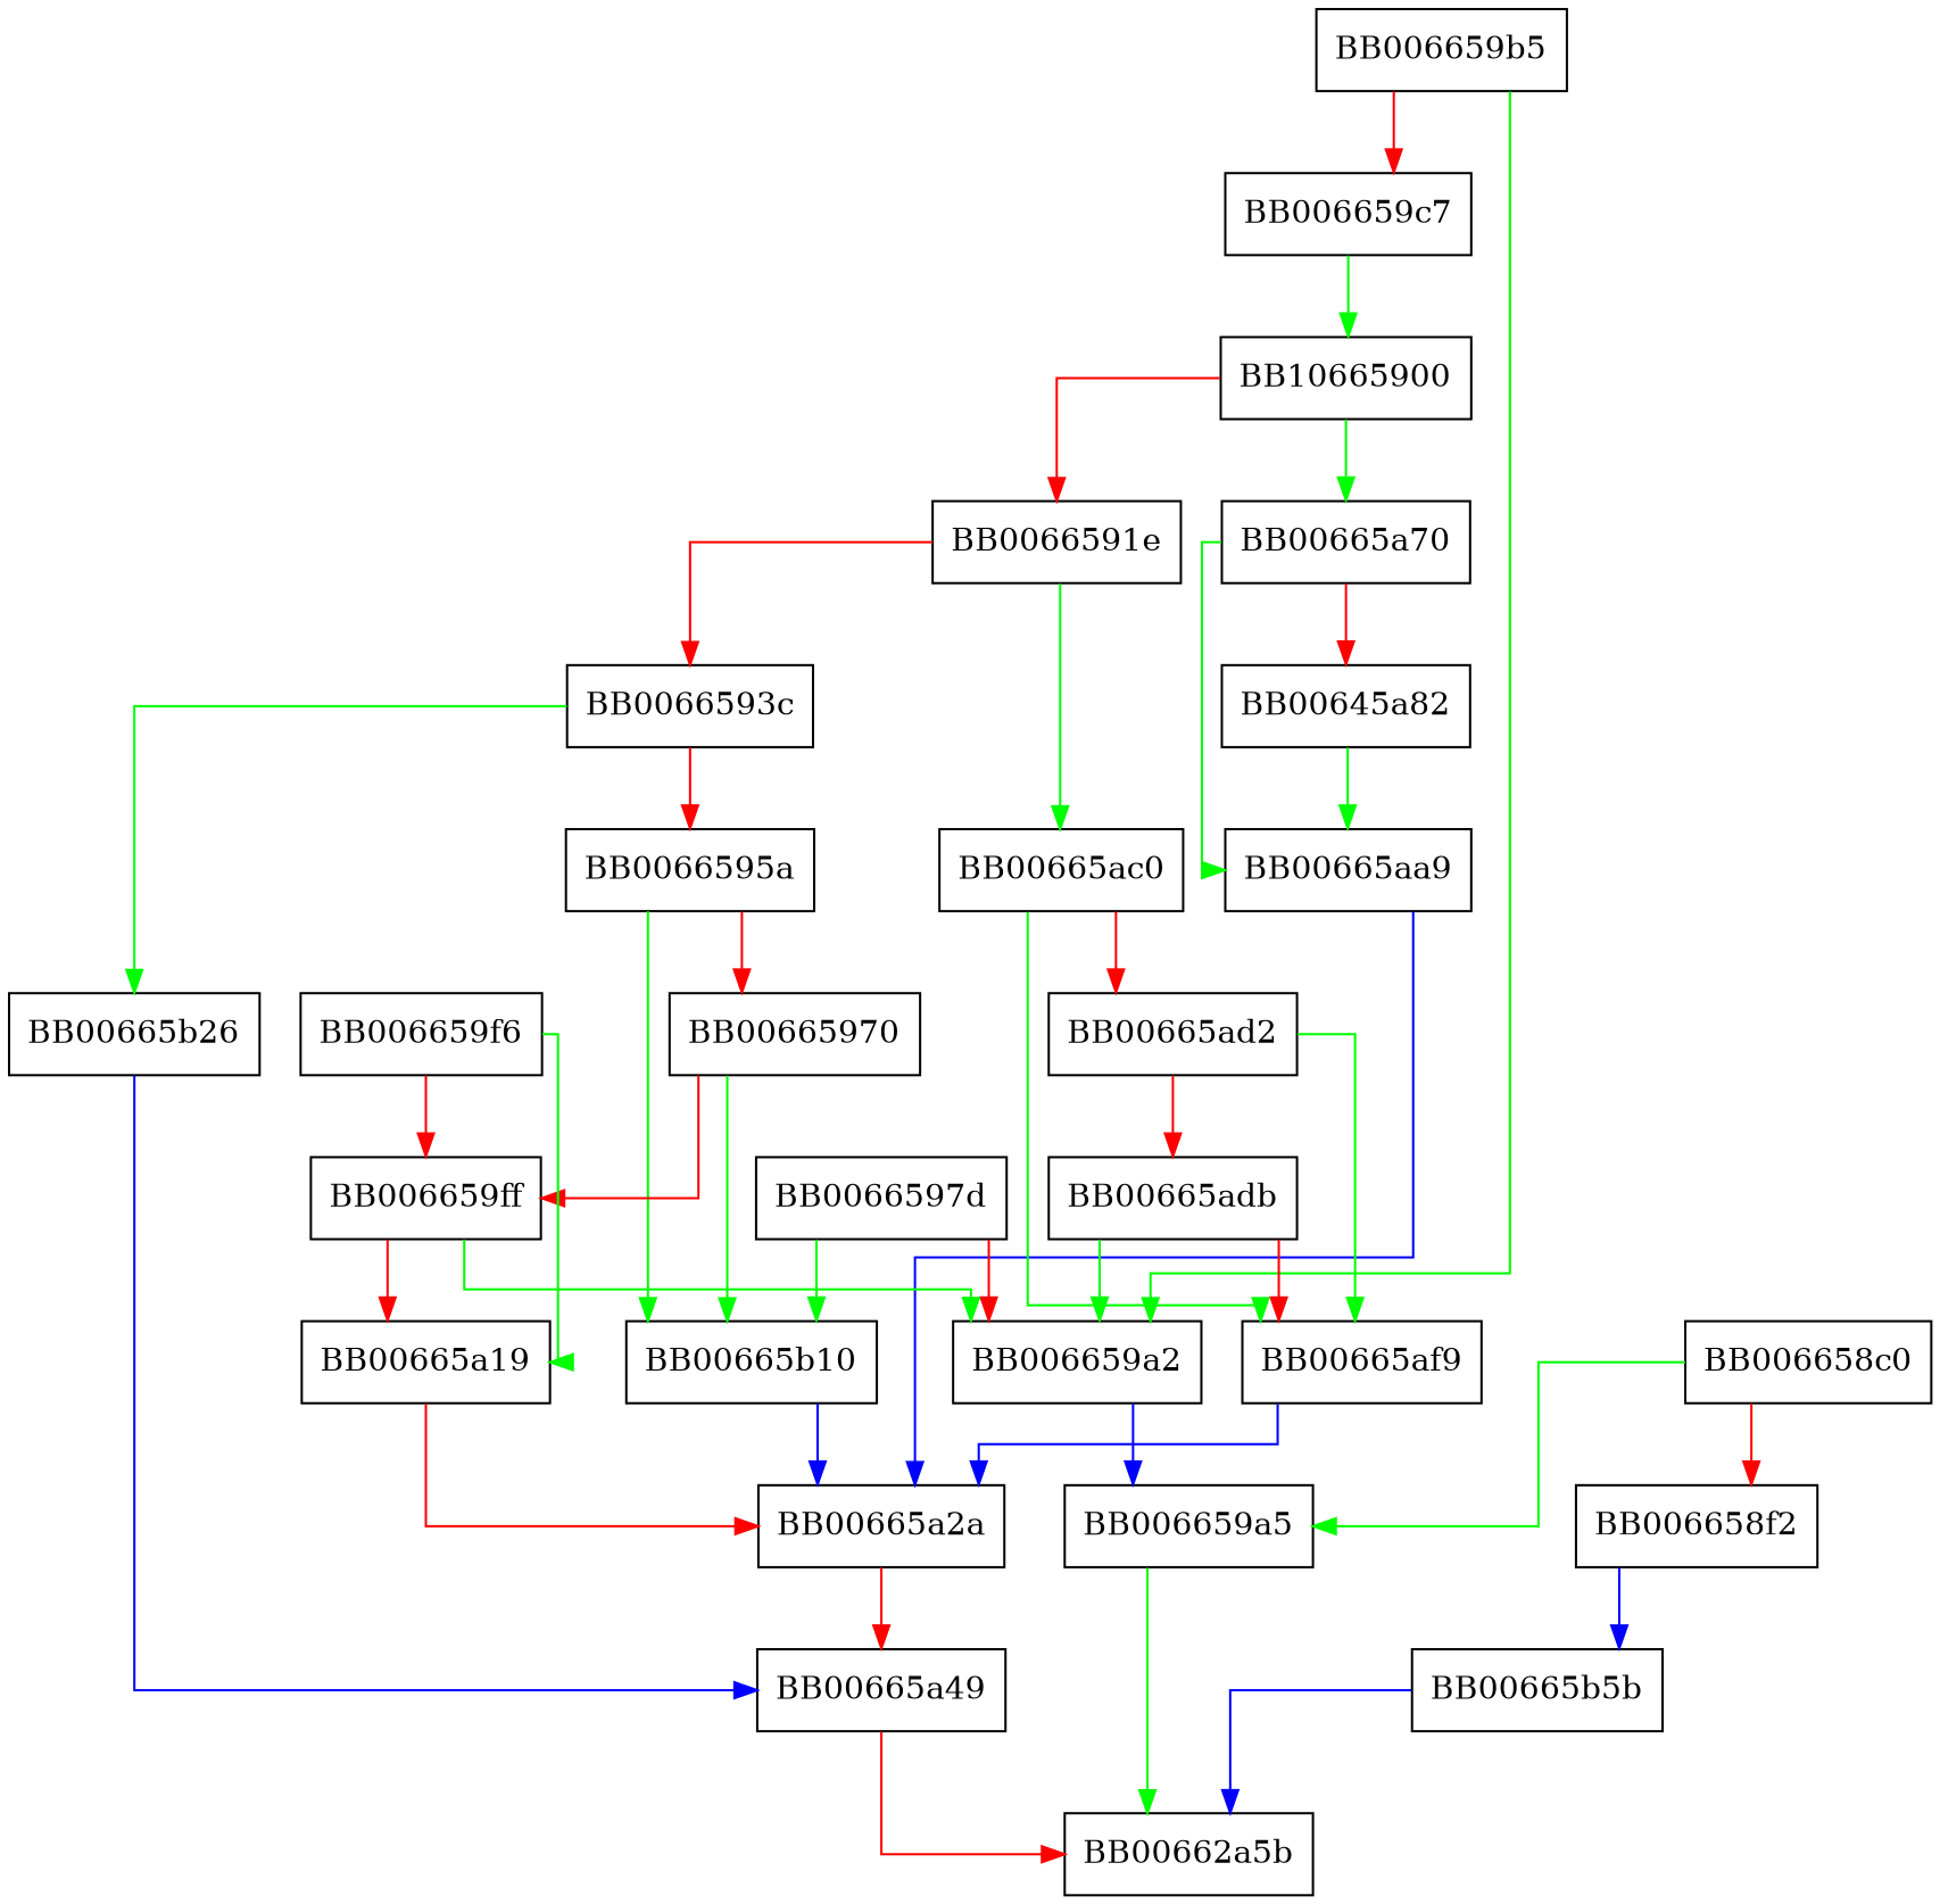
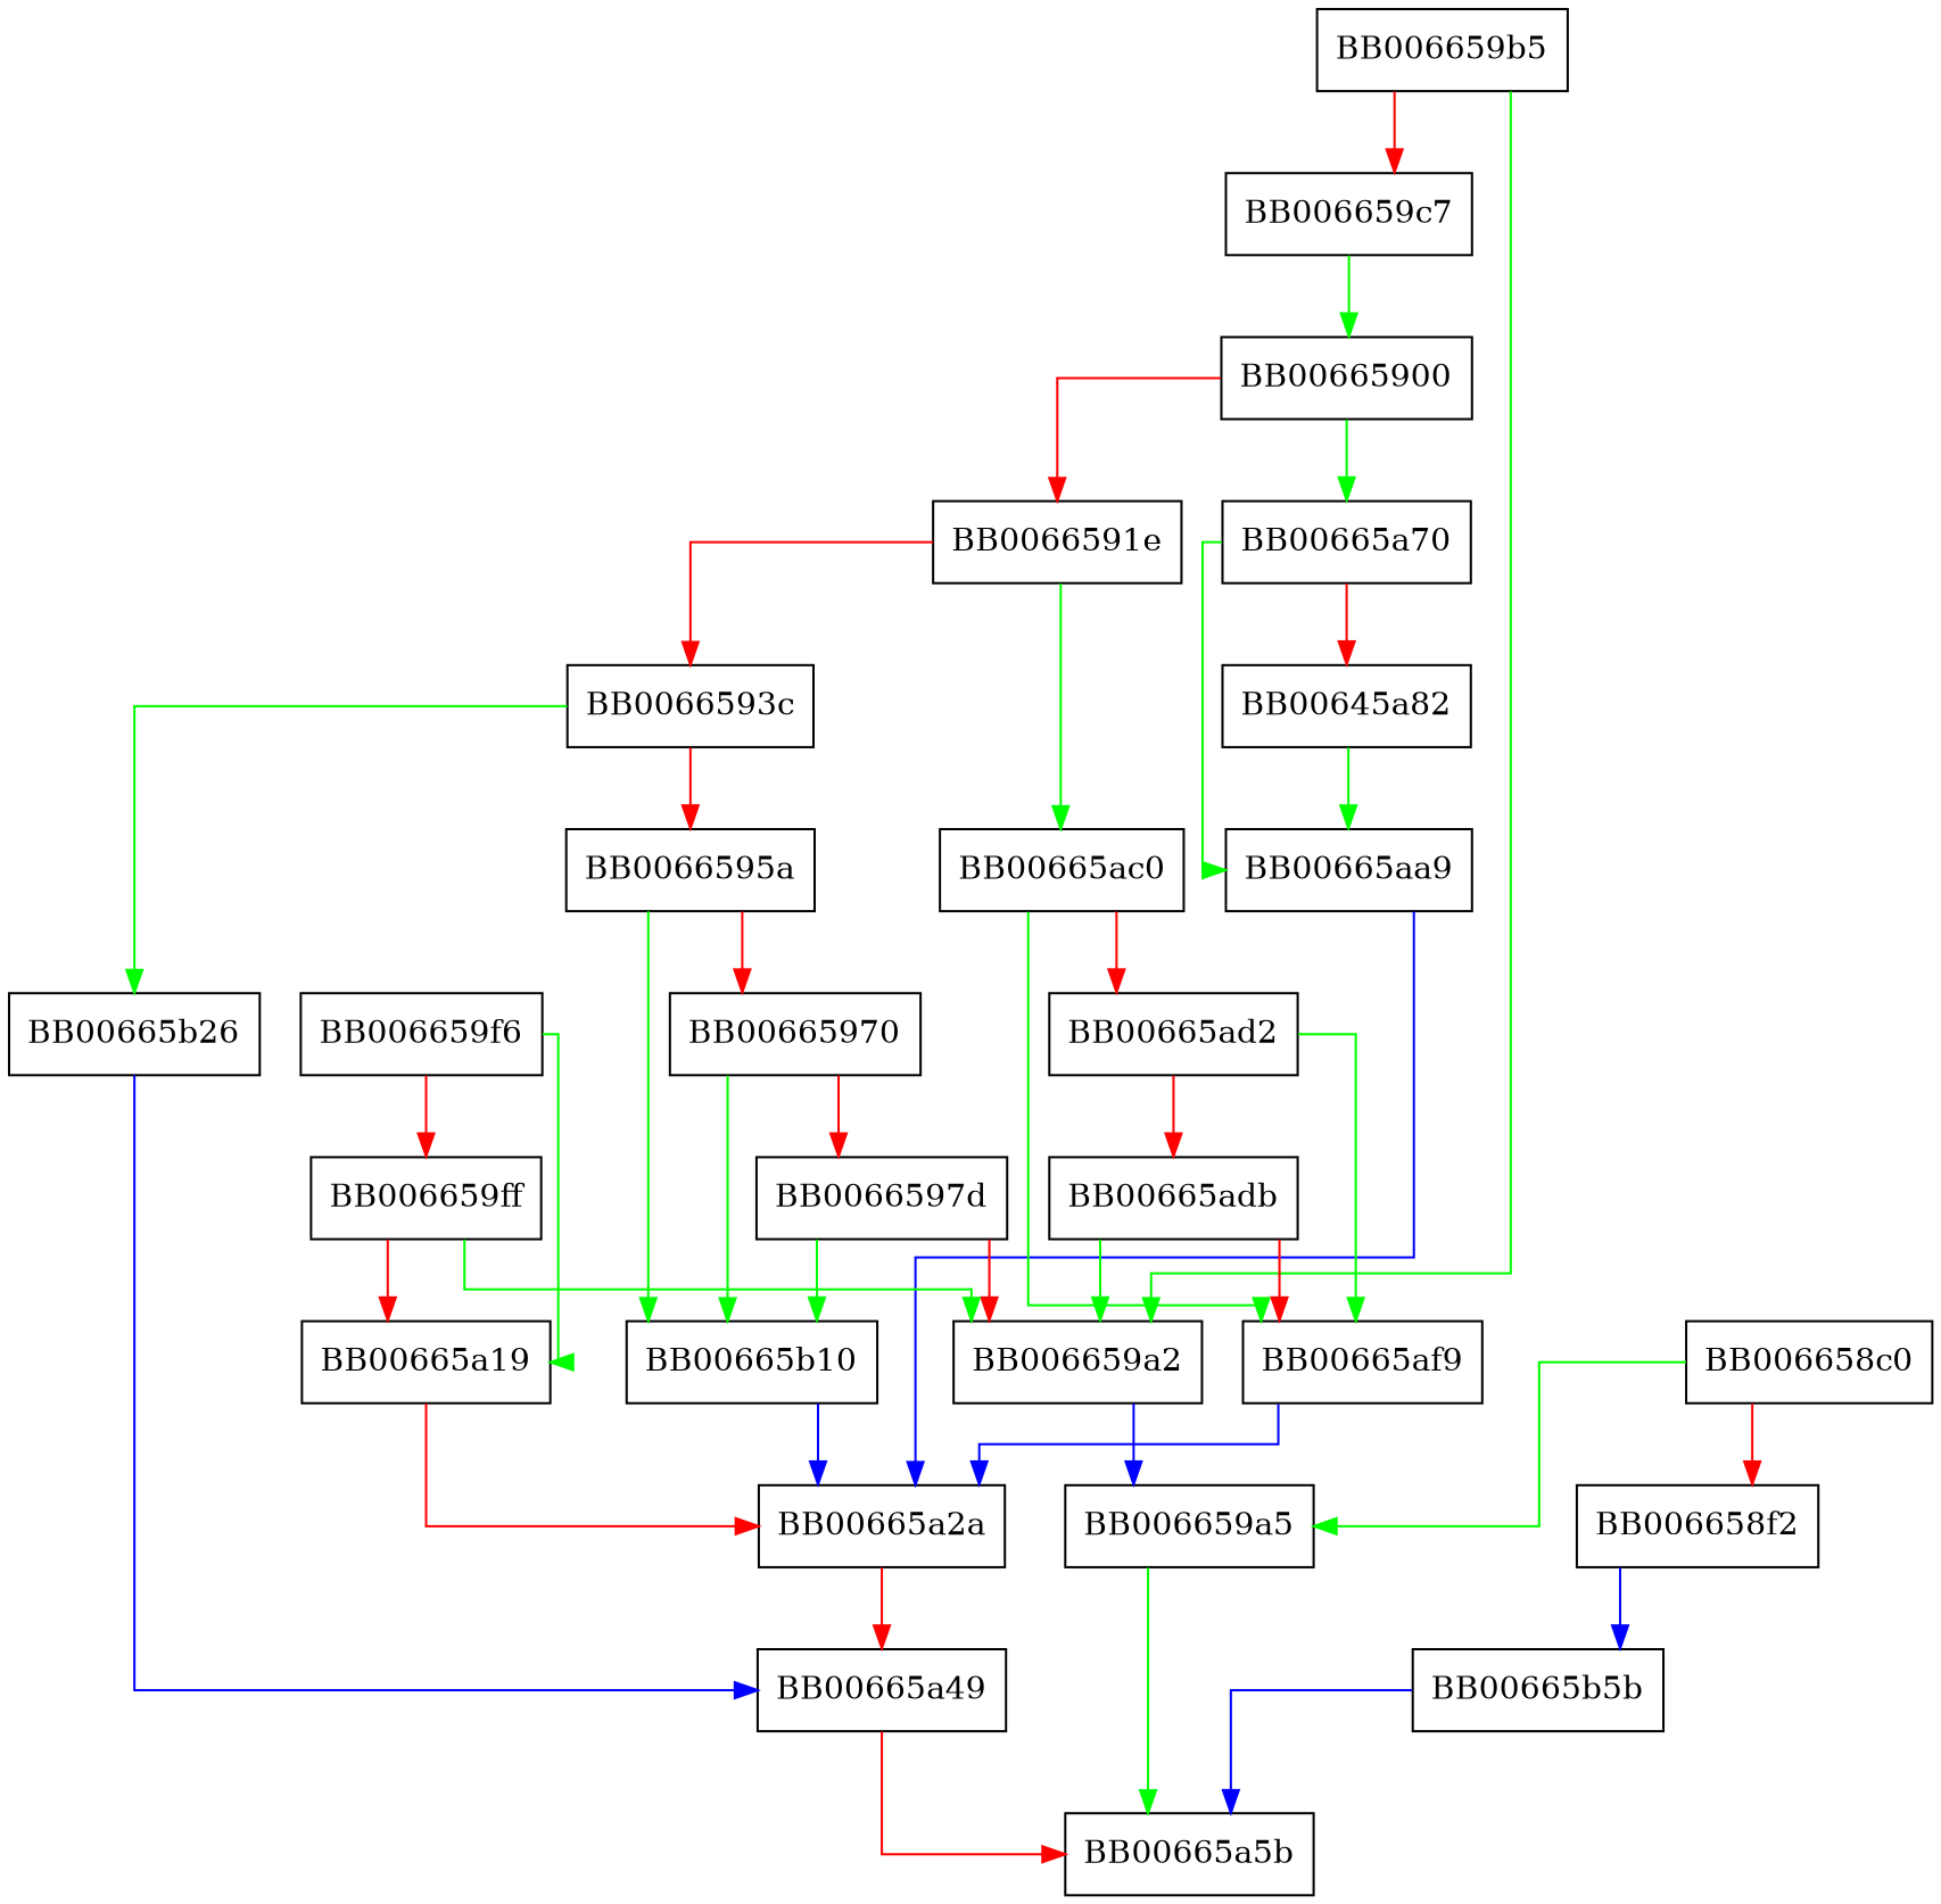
  digraph {
    splines=ortho
    node [shape=box]
    edge [color=green]
    BB006658c0
    BB006659a5
    BB006658f2
-   BB00665a5b [label=BB00662a5b]
+   BB00665a5b
    BB00665b5b
    BB006659b5
    BB006659a2
    BB006659c7
-   BB00665900 [label=BB10665900]
+   BB00665900
    BB00665a70
    BB0066591e
    BB00665aa9
    n13 [label=BB00645a82]
    BB00665ac0
    BB0066593c
    BB00665a2a
    BB00665af9
    BB00665ad2
    BB00665b26
    BB0066595a
    BB00665adb
    BB00665a49
    BB00665b10
    BB00665970
    BB0066597d
    BB00665a19
    BB006659f6
    BB006659ff
    BB006658c0 -> BB006659a5
    BB006658c0 -> BB006658f2 [color=red]
    BB006659a5 -> BB00665a5b
    BB006658f2 -> BB00665b5b [color=blue]
    BB00665b5b -> BB00665a5b [color=blue]
    BB006659b5 -> BB006659a2
    BB006659b5 -> BB006659c7 [color=red]
    BB006659a2 -> BB006659a5 [color=blue]
    BB006659c7 -> BB00665900
    BB00665900 -> BB00665a70
    BB00665900 -> BB0066591e [color=red]
    BB00665a70 -> BB00665aa9
    BB00665a70 -> n13 [color=red]
    BB0066591e -> BB00665ac0
    BB0066591e -> BB0066593c [color=red]
    BB00665aa9 -> BB00665a2a [color=blue]
    n13 -> BB00665aa9
    BB00665ac0 -> BB00665af9
    BB00665ac0 -> BB00665ad2 [color=red]
    BB0066593c -> BB00665b26
    BB0066593c -> BB0066595a [color=red]
    BB00665a2a -> BB00665a49 [color=red]
    BB00665af9 -> BB00665a2a [color=blue]
    BB00665ad2 -> BB00665af9
    BB00665ad2 -> BB00665adb [color=red]
    BB00665b26 -> BB00665a49 [color=blue]
    BB0066595a -> BB00665b10
    BB0066595a -> BB00665970 [color=red]
    BB00665adb -> BB006659a2
    BB00665adb -> BB00665af9 [color=red]
    BB00665a49 -> BB00665a5b [color=red]
    BB00665b10 -> BB00665a2a [color=blue]
    BB00665970 -> BB00665b10
-   BB00665970 -> BB006659ff [color=red]
+   BB00665970 -> BB0066597d [color=red]
    BB0066597d -> BB006659a2 [color=red]
    BB0066597d -> BB00665b10
    BB00665a19 -> BB00665a2a [color=red]
    BB006659f6 -> BB00665a19
    BB006659f6 -> BB006659ff [color=red]
    BB006659ff -> BB006659a2
    BB006659ff -> BB00665a19 [color=red]
  }
